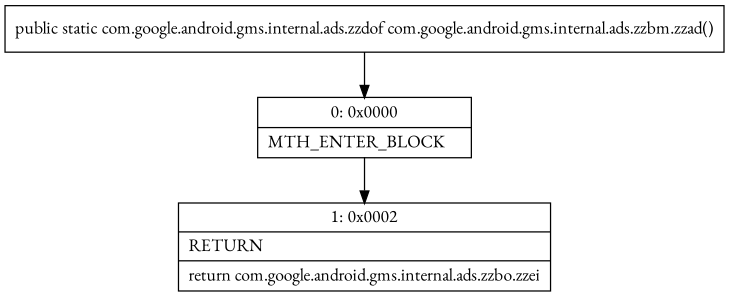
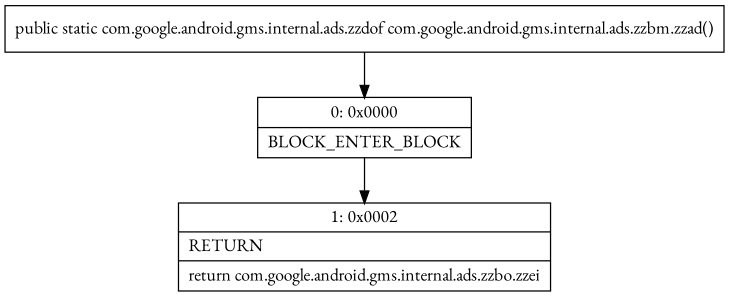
  digraph {
    fontname="EB Garamond"
    node [shape=record fontname="EB Garamond"]
    edge [fontname="EB Garamond"]
-   n1 [label="{0\:\ 0x0000|MTH_ENTER_BLOCK\l}"]
+   n1 [label="{0\:\ 0x0000|BLOCK_ENTER_BLOCK\l}"]
    n2 [label="{1\:\ 0x0002|RETURN\l|return com.google.android.gms.internal.ads.zzbo.zzei\l}"]
    n3 [label="{public static com.google.android.gms.internal.ads.zzdof com.google.android.gms.internal.ads.zzbm.zzad() }"]
    n1 -> n2
    n3 -> n1
  }
